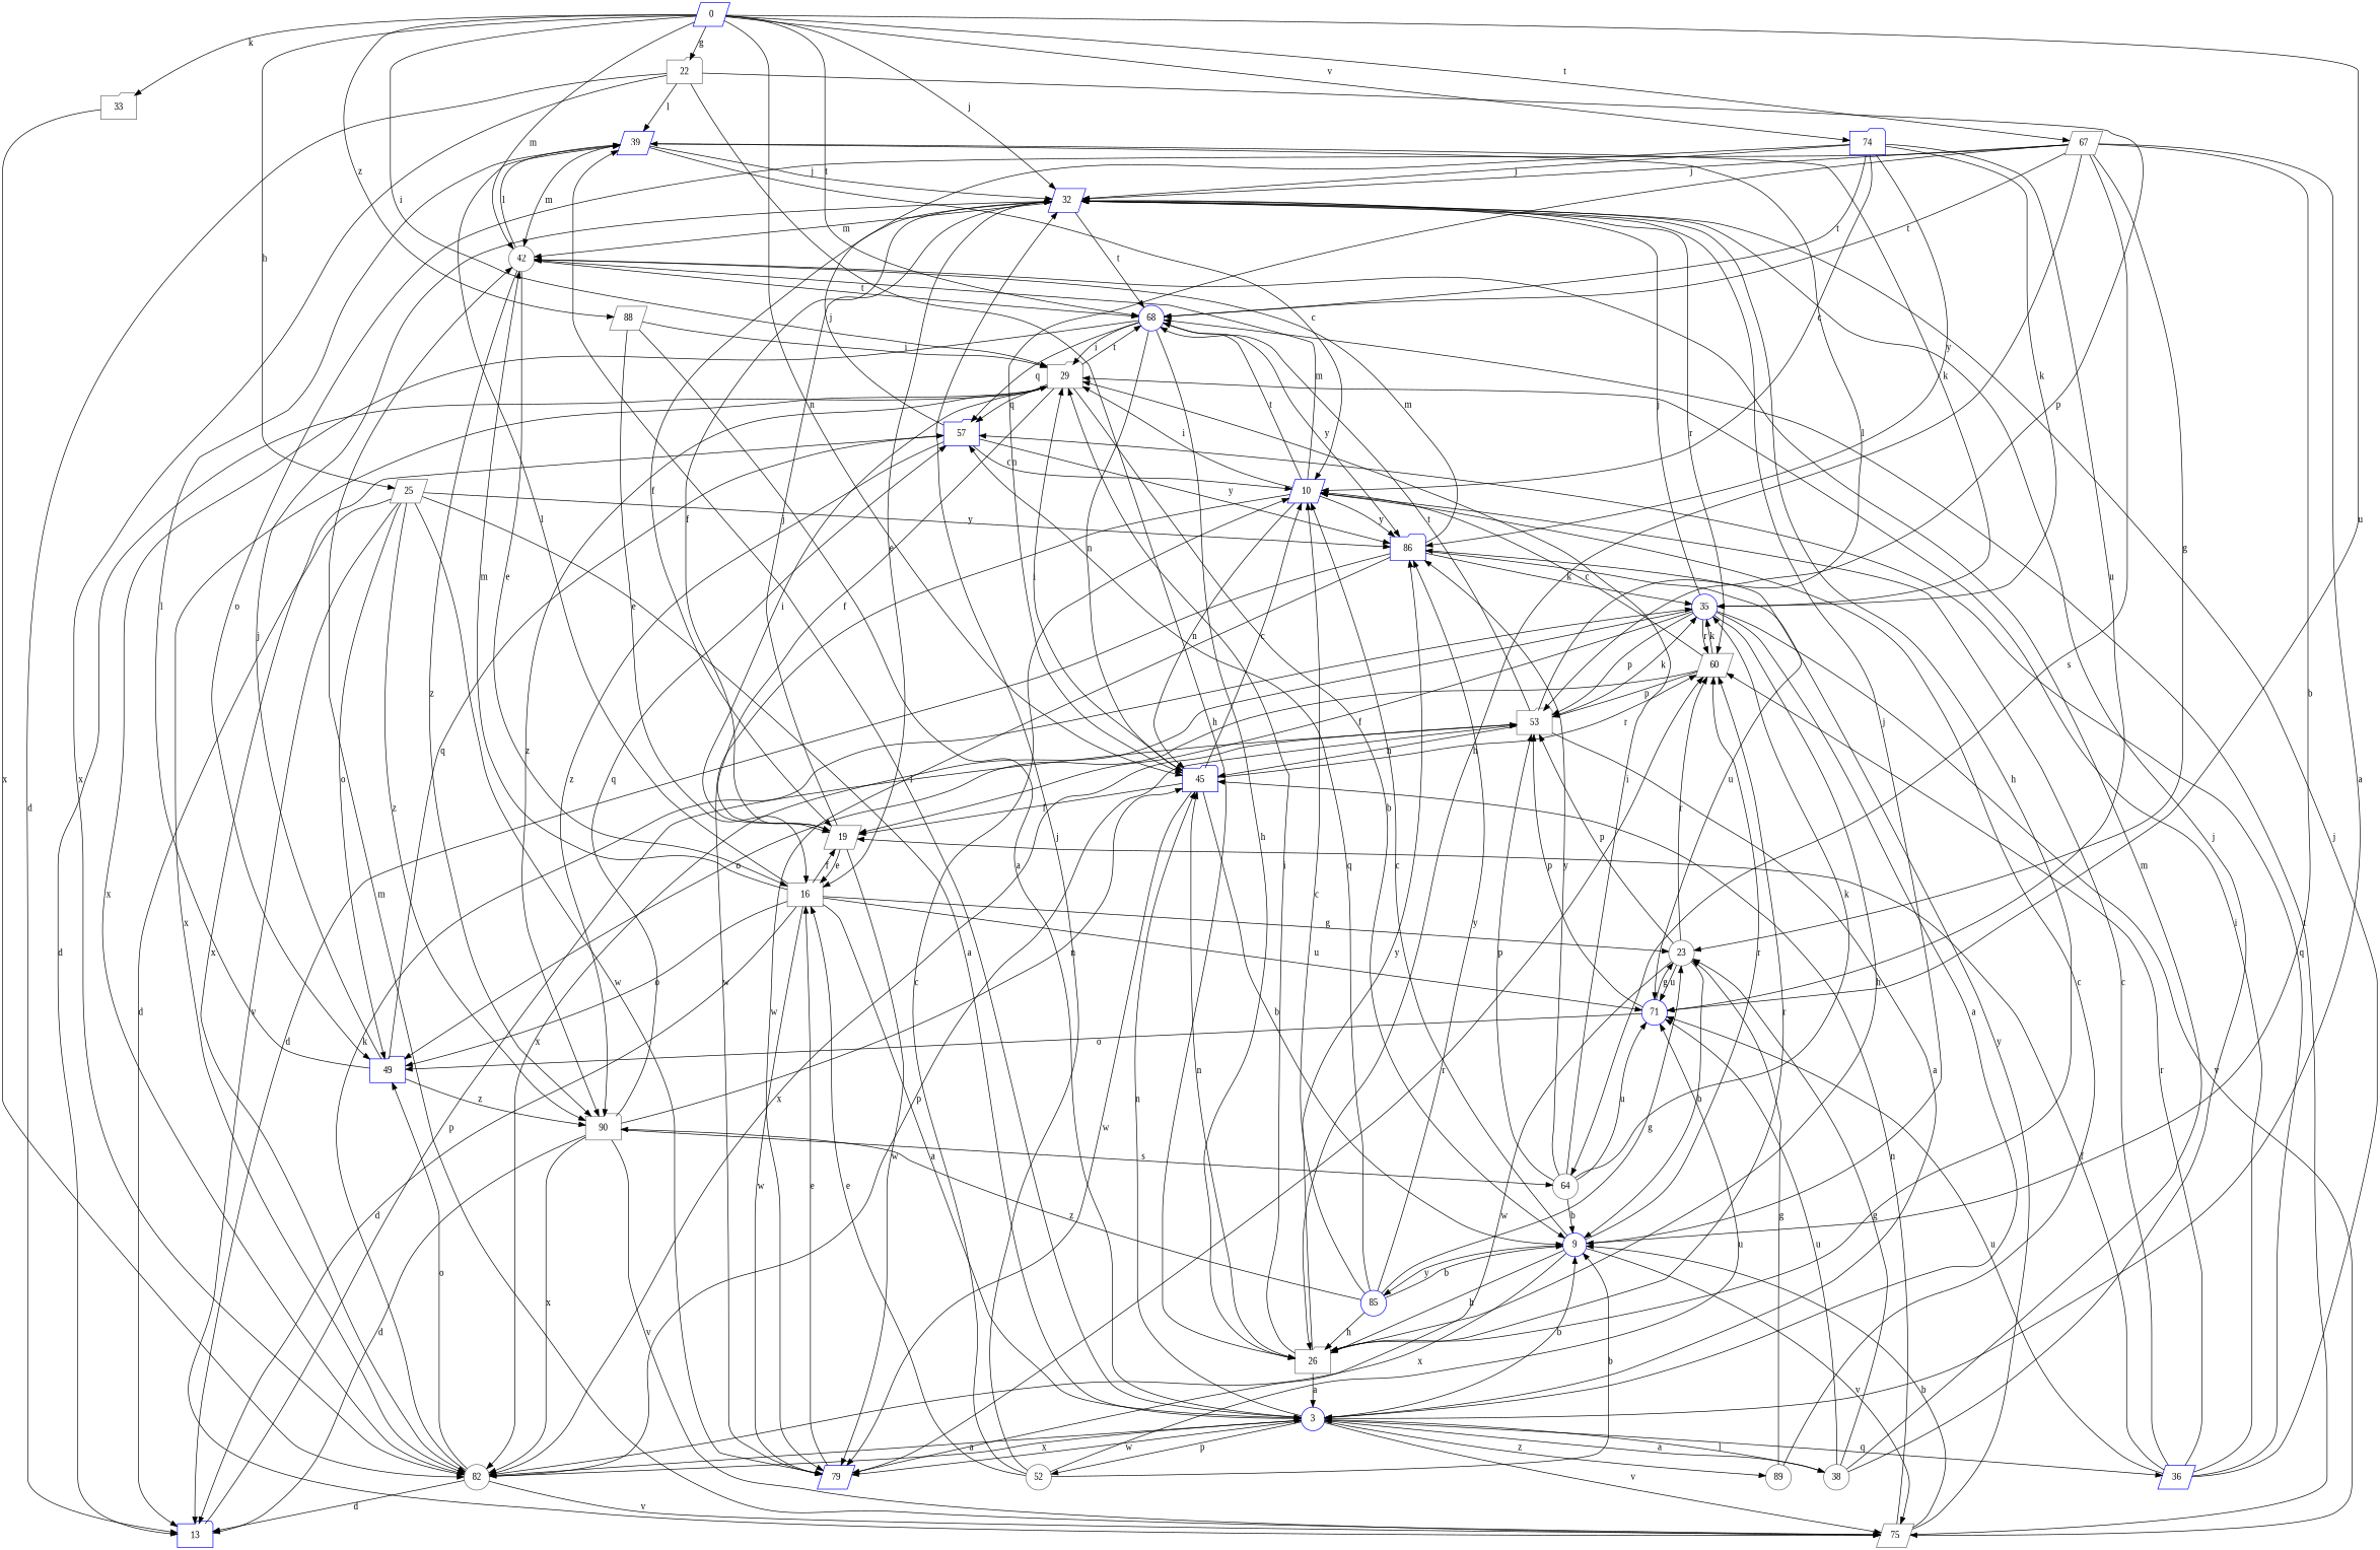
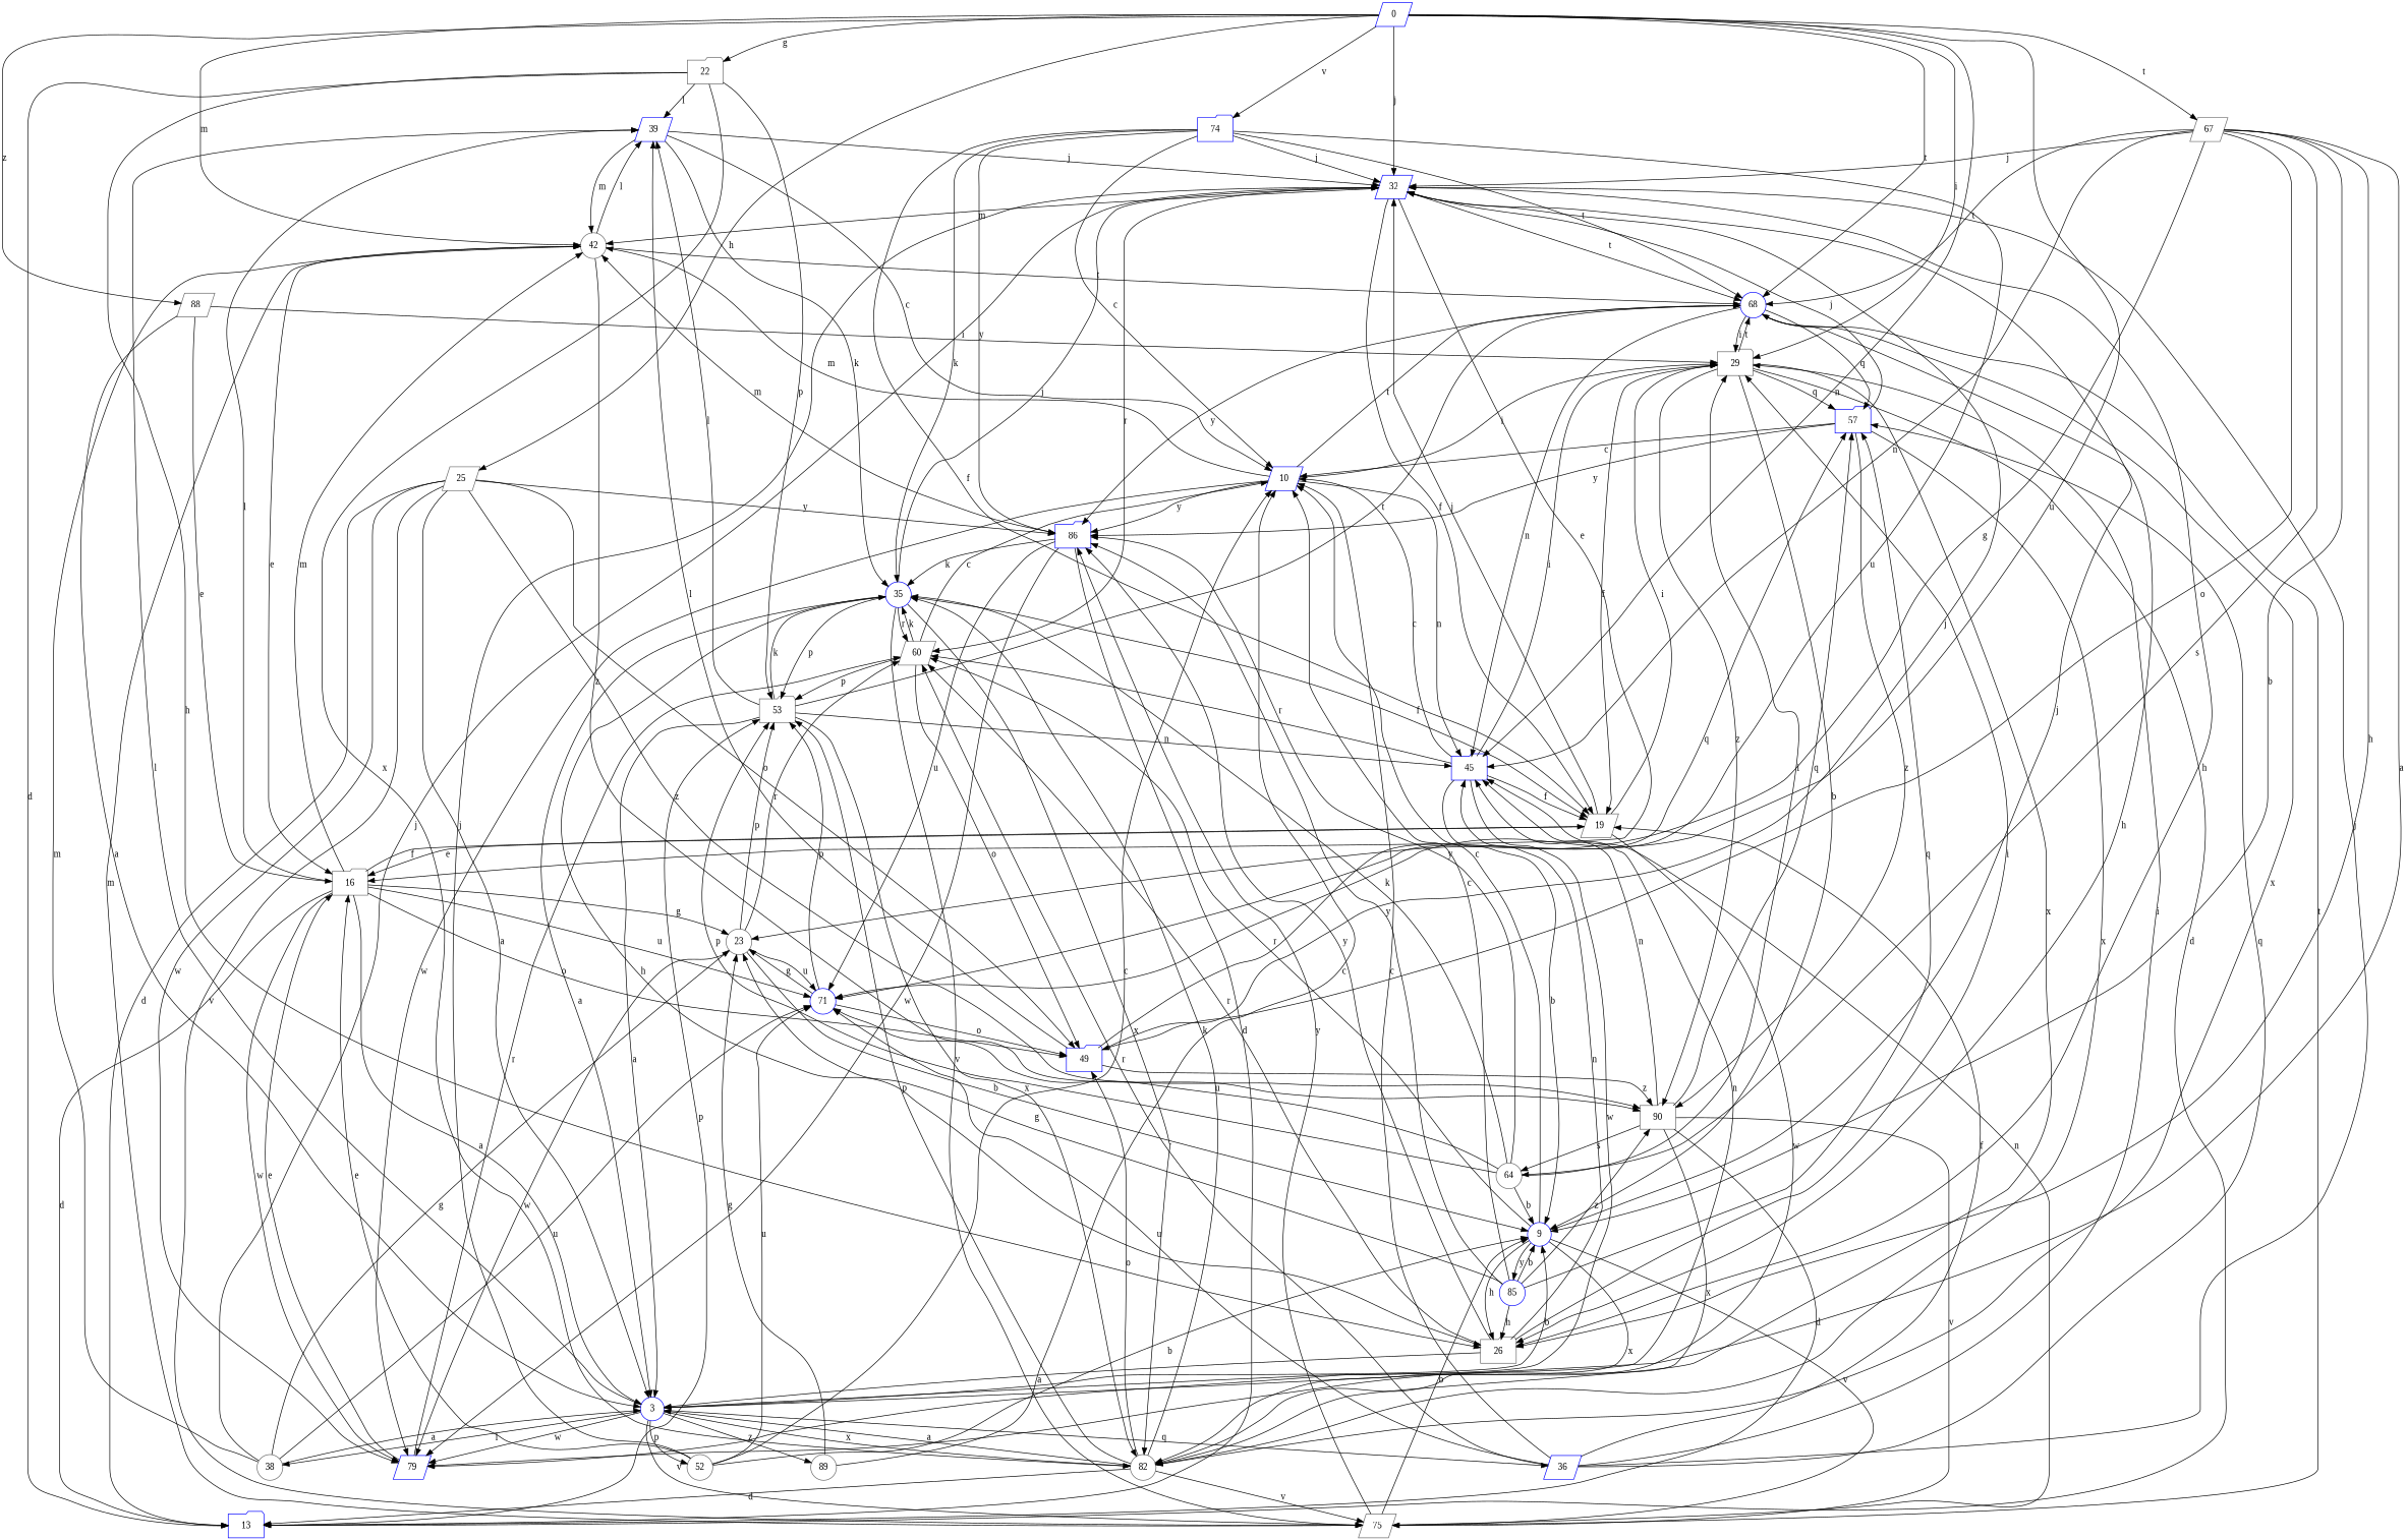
  strict digraph {
    fontname="Liberation Serif"
    node [color=gray40 fontname="Liberation Serif" shape=folder]
    edge [fontname="Liberation Serif"]
    0 [color=blue shape=parallelogram]
    22
    25 [shape=parallelogram]
    29
    32 [color=blue shape=parallelogram]
-   33
    42 [shape=circle]
    45 [color=blue]
    67 [shape=parallelogram]
    68 [color=blue shape=circle]
    71 [color=blue shape=circle]
    74 [color=blue]
    88 [shape=parallelogram]
    39 [color=blue shape=parallelogram]
    82 [shape=circle]
    26
    13 [color=blue]
    53
    3 [color=blue shape=circle]
    75 [shape=parallelogram]
    79 [color=blue shape=parallelogram]
    86 [color=blue]
    49 [color=blue]
    90
    n25 [color=blue label=9 shape=circle]
    19 [shape=parallelogram]
    57 [color=blue]
    60 [shape=parallelogram]
    16
    10 [color=blue shape=parallelogram]
    23 [shape=circle]
    64 [shape=circle]
    35 [color=blue shape=circle]
    38 [shape=circle]
    52 [shape=circle]
    n36 [color=blue label=36 shape=parallelogram]
    89 [shape=circle]
    85 [color=blue shape=circle]
    0 -> 22 [label=g]
    0 -> 25 [label=h]
    0 -> 29 [label=i]
    0 -> 32 [label=j]
-   0 -> 33 [label=k]
    0 -> 42 [label=m]
    0 -> 45 [label=n]
    0 -> 67 [label=t]
    0 -> 68 [label=t]
    0 -> 71 [label=u]
    0 -> 74 [label=v]
    0 -> 88 [label=z]
    22 -> 39 [label=l]
    22 -> 82 [label=x]
    22 -> 26 [label=h]
    22 -> 13 [label=d]
    22 -> 53 [label=p]
    25 -> 13 [label=d]
    25 -> 3 [label=a]
    25 -> 75 [label=v]
    25 -> 79 [label=w]
    25 -> 86 [label=y]
    25 -> 49 [label=o]
    25 -> 90 [label=z]
    29 -> 68 [label=t]
    29 -> 82 [label=x]
    29 -> 13 [label=d]
    29 -> 90 [label=z]
    29 -> n25 [label=b]
    29 -> 19 [label=f]
    29 -> 57 [label=q]
    32 -> 42 [label=m]
    32 -> 68 [label=t]
    32 -> 26 [label=h]
    32 -> 19 [label=f]
    32 -> 60 [label=r]
    32 -> 16 [label=e]
-   33 -> 82 [label=x]
    42 -> 68 [label=t]
    42 -> 39 [label=l]
    42 -> 90 [label=z]
    42 -> 16 [label=e]
    45 -> 29 [label=i]
    45 -> 79 [label=w]
    45 -> n25 [label=b]
    45 -> 19 [label=f]
    45 -> 60 [label=r]
    45 -> 10 [label=c]
    67 -> 32 [label=j]
    67 -> 45 [label=n]
    67 -> 68 [label=t]
    67 -> 26 [label=h]
    67 -> 3 [label=a]
    67 -> 49 [label=o]
    67 -> n25 [label=b]
    67 -> 23 [label=g]
    67 -> 64 [label=s]
    68 -> 29 [label=i]
    68 -> 45 [label=n]
    68 -> 82 [label=x]
    68 -> 26 [label=h]
    68 -> 86 [label=y]
    68 -> 57 [label=q]
    71 -> 53 [label=p]
    71 -> 49 [label=o]
    71 -> 23 [label=g]
    74 -> 32 [label=j]
    74 -> 68 [label=t]
    74 -> 71 [label=u]
    74 -> 86 [label=y]
    74 -> 19 [label=f]
    74 -> 10 [label=c]
    74 -> 35 [label=k]
    88 -> 29 [label=i]
    88 -> 3 [label=a]
    88 -> 16 [label=e]
    39 -> 32 [label=j]
    39 -> 42 [label=m]
    39 -> 10 [label=c]
    39 -> 35 [label=k]
    82 -> 13 [label=d]
    82 -> 53 [label=p]
    82 -> 3 [label=a]
    82 -> 75 [label=v]
    82 -> 49 [label=o]
    82 -> 35 [label=k]
    26 -> 29 [label=i]
    26 -> 45 [label=n]
    26 -> 3 [label=a]
    26 -> 86 [label=y]
    26 -> 60 [label=r]
    13 -> 53 [label=p]
    53 -> 45 [label=n]
    53 -> 68 [label=t]
    53 -> 39 [label=l]
    53 -> 82 [label=x]
    53 -> 3 [label=a]
    53 -> 35 [label=k]
    3 -> 45 [label=n]
    3 -> 39 [label=l]
    3 -> 82 [label=x]
    3 -> 75 [label=v]
    3 -> 79 [label=w]
    3 -> n25 [label=b]
    3 -> 38 [label=l]
    3 -> 52 [label=p]
    3 -> n36 [label=q]
    3 -> 89 [label=z]
    75 -> 42 [label=m]
    75 -> 45 [label=n]
    75 -> 68 [label=t]
    75 -> 86 [label=y]
    75 -> n25 [label=b]
    79 -> 60 [label=r]
    79 -> 16 [label=e]
    86 -> 42 [label=m]
    86 -> 71 [label=u]
    86 -> 13 [label=d]
    86 -> 79 [label=w]
    86 -> 35 [label=k]
    49 -> 32 [label=j]
    49 -> 39 [label=l]
    49 -> 90 [label=z]
    49 -> 57 [label=q]
    90 -> 45 [label=n]
    90 -> 82 [label=x]
    90 -> 13 [label=d]
    90 -> 75 [label=v]
    90 -> 57 [label=q]
    90 -> 64 [label=s]
    n25 -> 32 [label=j]
    n25 -> 82 [label=x]
    n25 -> 26 [label=h]
    n25 -> 75 [label=v]
    n25 -> 60 [label=r]
    n25 -> 10 [label=c]
    n25 -> 85 [label=y]
    19 -> 29 [label=i]
    19 -> 32 [label=j]
    19 -> 79 [label=w]
    19 -> 16 [label=e]
    57 -> 32 [label=j]
    57 -> 82 [label=x]
    57 -> 86 [label=y]
    57 -> 90 [label=z]
    57 -> 10 [label=c]
    60 -> 53 [label=p]
    60 -> 49 [label=o]
    60 -> 10 [label=c]
    60 -> 35 [label=k]
    16 -> 42 [label=m]
    16 -> 71 [label=u]
    16 -> 39 [label=l]
    16 -> 13 [label=d]
    16 -> 3 [label=a]
    16 -> 79 [label=w]
    16 -> 49 [label=o]
    16 -> 19 [label=f]
    16 -> 23 [label=g]
    10 -> 29 [label=i]
    10 -> 42 [label=m]
    10 -> 45 [label=n]
    10 -> 68 [label=t]
    10 -> 79 [label=w]
    10 -> 86 [label=y]
    23 -> 71 [label=u]
    23 -> 53 [label=p]
    23 -> 79 [label=w]
    23 -> n25 [label=b]
    23 -> 60 [label=r]
    64 -> 29 [label=i]
    64 -> 71 [label=u]
    64 -> 53 [label=p]
    64 -> 86 [label=y]
    64 -> n25 [label=b]
    64 -> 35 [label=k]
    35 -> 32 [label=j]
    35 -> 82 [label=x]
    35 -> 26 [label=h]
    35 -> 53 [label=p]
    35 -> 3 [label=a]
    35 -> 75 [label=v]
    35 -> 19 [label=f]
    35 -> 60 [label=r]
    38 -> 32 [label=j]
    38 -> 42 [label=m]
    38 -> 71 [label=u]
    38 -> 3 [label=a]
    38 -> 23 [label=g]
    52 -> 32 [label=j]
    52 -> 71 [label=u]
    52 -> n25 [label=b]
    52 -> 16 [label=e]
    52 -> 10 [label=c]
    n36 -> 29 [label=i]
    n36 -> 32 [label=j]
    n36 -> 71 [label=u]
    n36 -> 19 [label=f]
    n36 -> 57 [label=q]
    n36 -> 60 [label=r]
    n36 -> 10 [label=c]
    89 -> 10 [label=c]
    89 -> 23 [label=g]
    85 -> 26 [label=h]
    85 -> 86 [label=y]
    85 -> 90 [label=z]
    85 -> n25 [label=b]
    85 -> 57 [label=q]
    85 -> 10 [label=c]
    85 -> 23 [label=g]
  }
